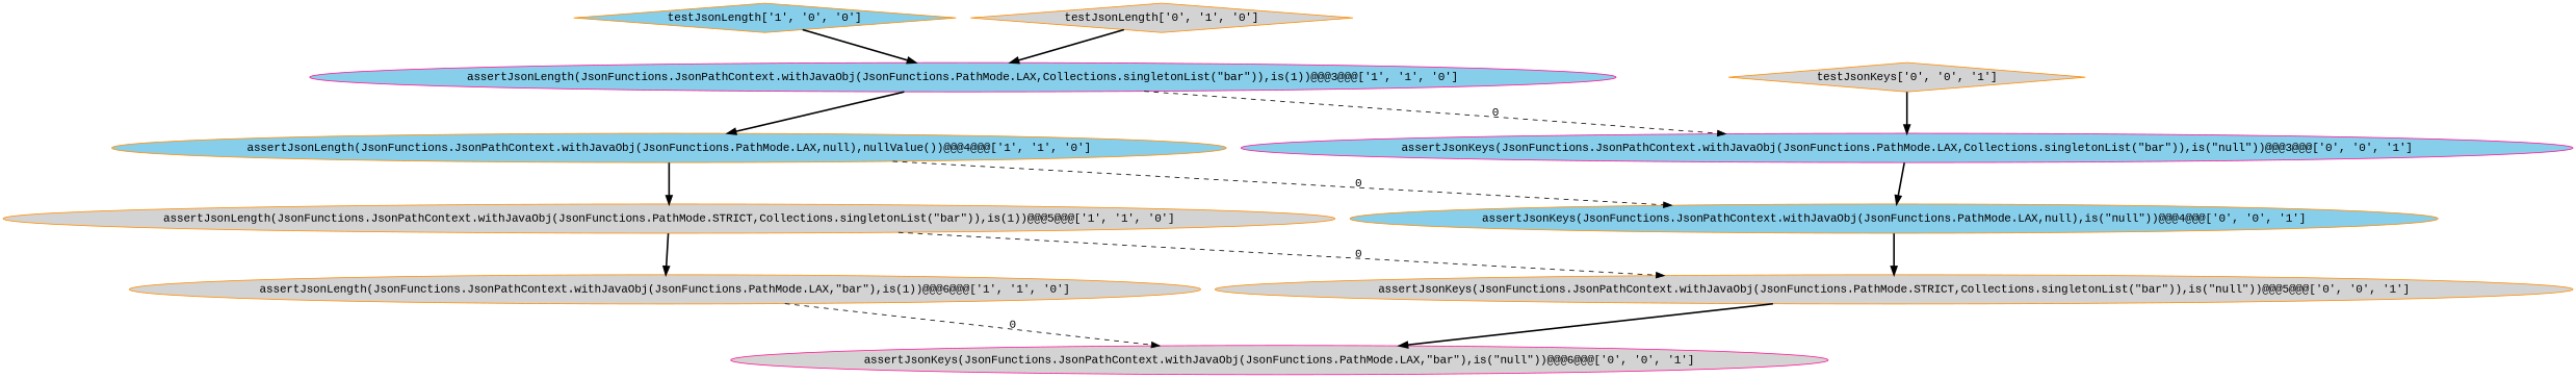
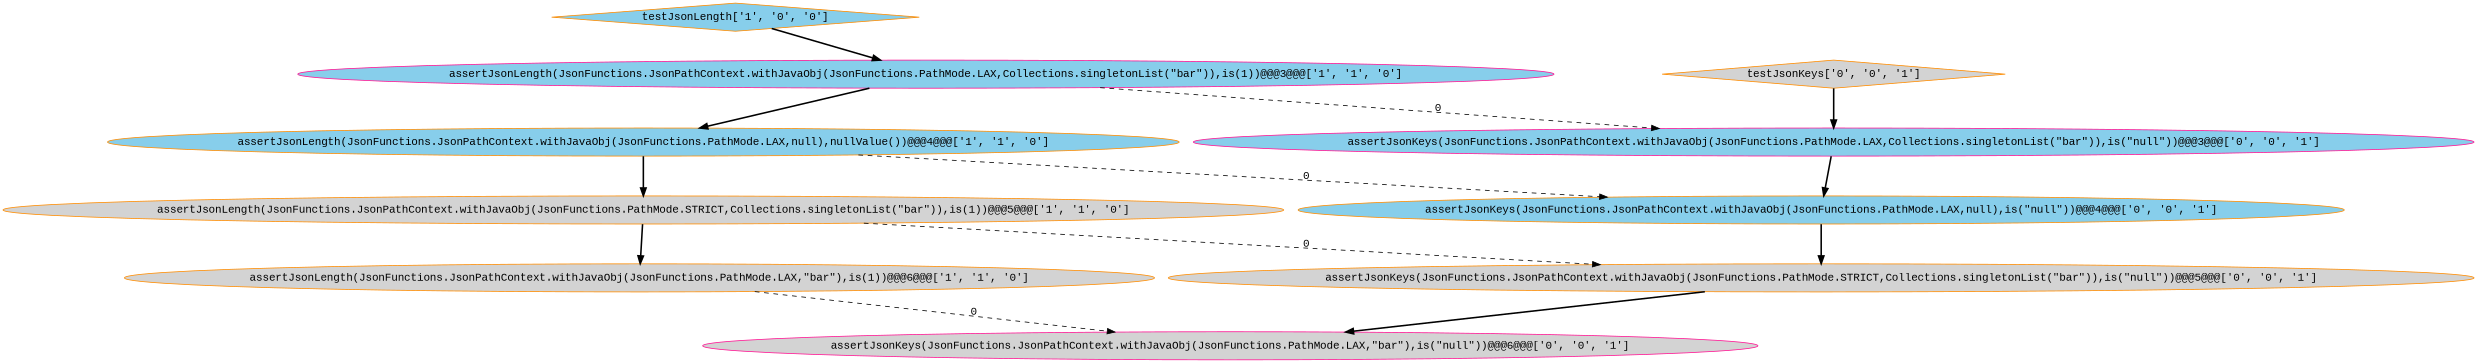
  digraph {
    fontname="Liberation Mono"
    node [fillcolor=lightgrey shape=ellipse style=filled color=darkorange fontname="Liberation Mono"]
    edge [style=bold fontname="Liberation Mono"]
    n1 [label="assertJsonKeys(JsonFunctions.JsonPathContext.withJavaObj(JsonFunctions.PathMode.STRICT,Collections.singletonList(\"bar\")),is(\"null\"))@@@5@@@['0', '0', '1']"]
    n2 [label="assertJsonKeys(JsonFunctions.JsonPathContext.withJavaObj(JsonFunctions.PathMode.LAX,\"bar\"),is(\"null\"))@@@6@@@['0', '0', '1']" color=deeppink]
    n3 [label="assertJsonLength(JsonFunctions.JsonPathContext.withJavaObj(JsonFunctions.PathMode.LAX,\"bar\"),is(1))@@@6@@@['1', '1', '0']"]
    n4 [fillcolor=skyblue label="testJsonLength['1', '0', '0']" shape=diamond]
    n5 [fillcolor=skyblue label="assertJsonLength(JsonFunctions.JsonPathContext.withJavaObj(JsonFunctions.PathMode.LAX,Collections.singletonList(\"bar\")),is(1))@@@3@@@['1', '1', '0']" color=deeppink]
    n6 [fillcolor=skyblue label="assertJsonLength(JsonFunctions.JsonPathContext.withJavaObj(JsonFunctions.PathMode.LAX,null),nullValue())@@@4@@@['1', '1', '0']"]
    n7 [fillcolor=skyblue label="assertJsonKeys(JsonFunctions.JsonPathContext.withJavaObj(JsonFunctions.PathMode.LAX,null),is(\"null\"))@@@4@@@['0', '0', '1']"]
    n8 [label="assertJsonLength(JsonFunctions.JsonPathContext.withJavaObj(JsonFunctions.PathMode.STRICT,Collections.singletonList(\"bar\")),is(1))@@@5@@@['1', '1', '0']"]
    n9 [label="testJsonKeys['0', '0', '1']" shape=diamond]
    n10 [fillcolor=skyblue label="assertJsonKeys(JsonFunctions.JsonPathContext.withJavaObj(JsonFunctions.PathMode.LAX,Collections.singletonList(\"bar\")),is(\"null\"))@@@3@@@['0', '0', '1']" color=deeppink]
-   n11 [label="testJsonLength['0', '1', '0']" shape=diamond]
    n1 -> n2
    n3 -> n2 [label=0 style=dashed]
    n4 -> n5
    n5 -> n6
    n5 -> n10 [label=0 style=dashed]
    n6 -> n7 [label=0 style=dashed]
    n6 -> n8
    n7 -> n1
    n8 -> n1 [label=0 style=dashed]
    n8 -> n3
    n9 -> n10
    n10 -> n7
-   n11 -> n5
  }
